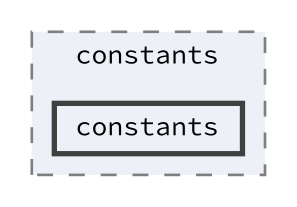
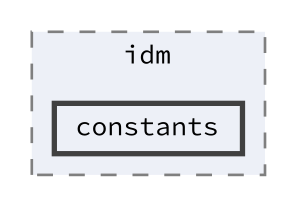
  digraph {
    compound=true
    fontname="Source Code Pro"
    n1 [color=grey25 fillcolor="#edf0f7" fontname="Source Code Pro" fontsize=10 height=0.2 label=constants shape=box style="filled,bold" width=0.4]
    subgraph cluster_1 {
      bgcolor="#edf0f7"
      fontsize=10
-     label=constants
+     label=idm
      pencolor=grey50
      style="filled,dashed"
      n1
    }
  }
